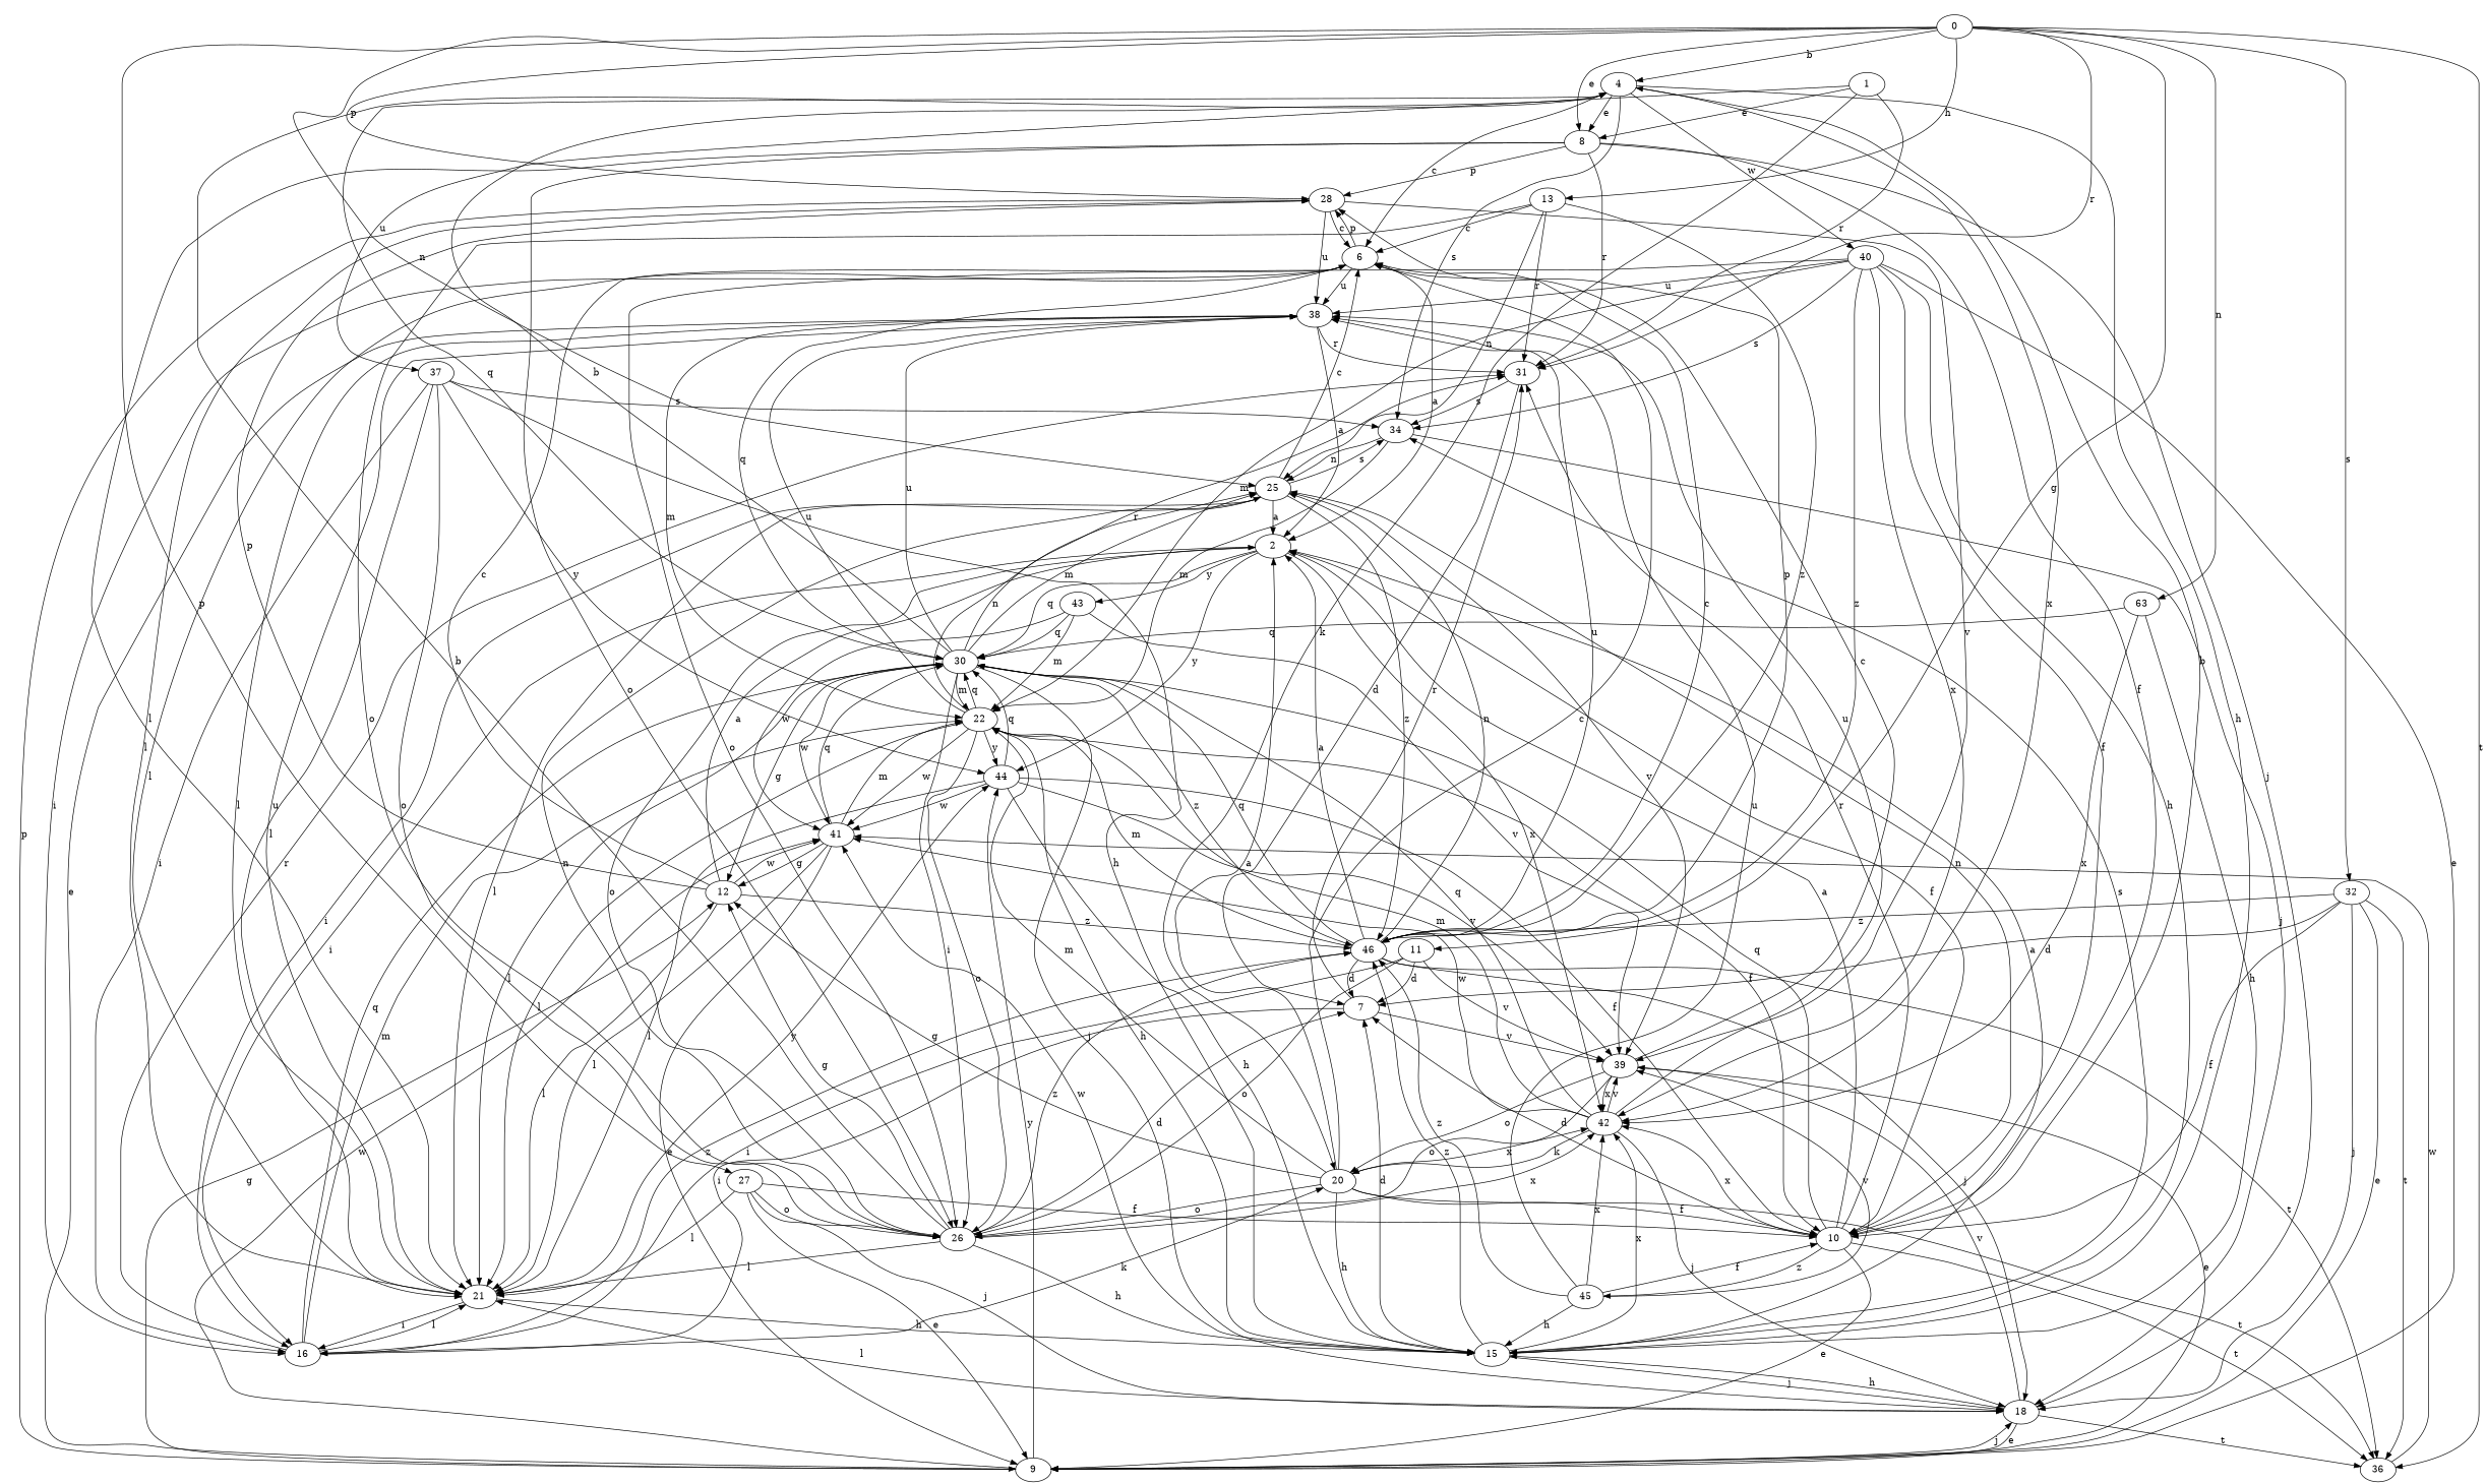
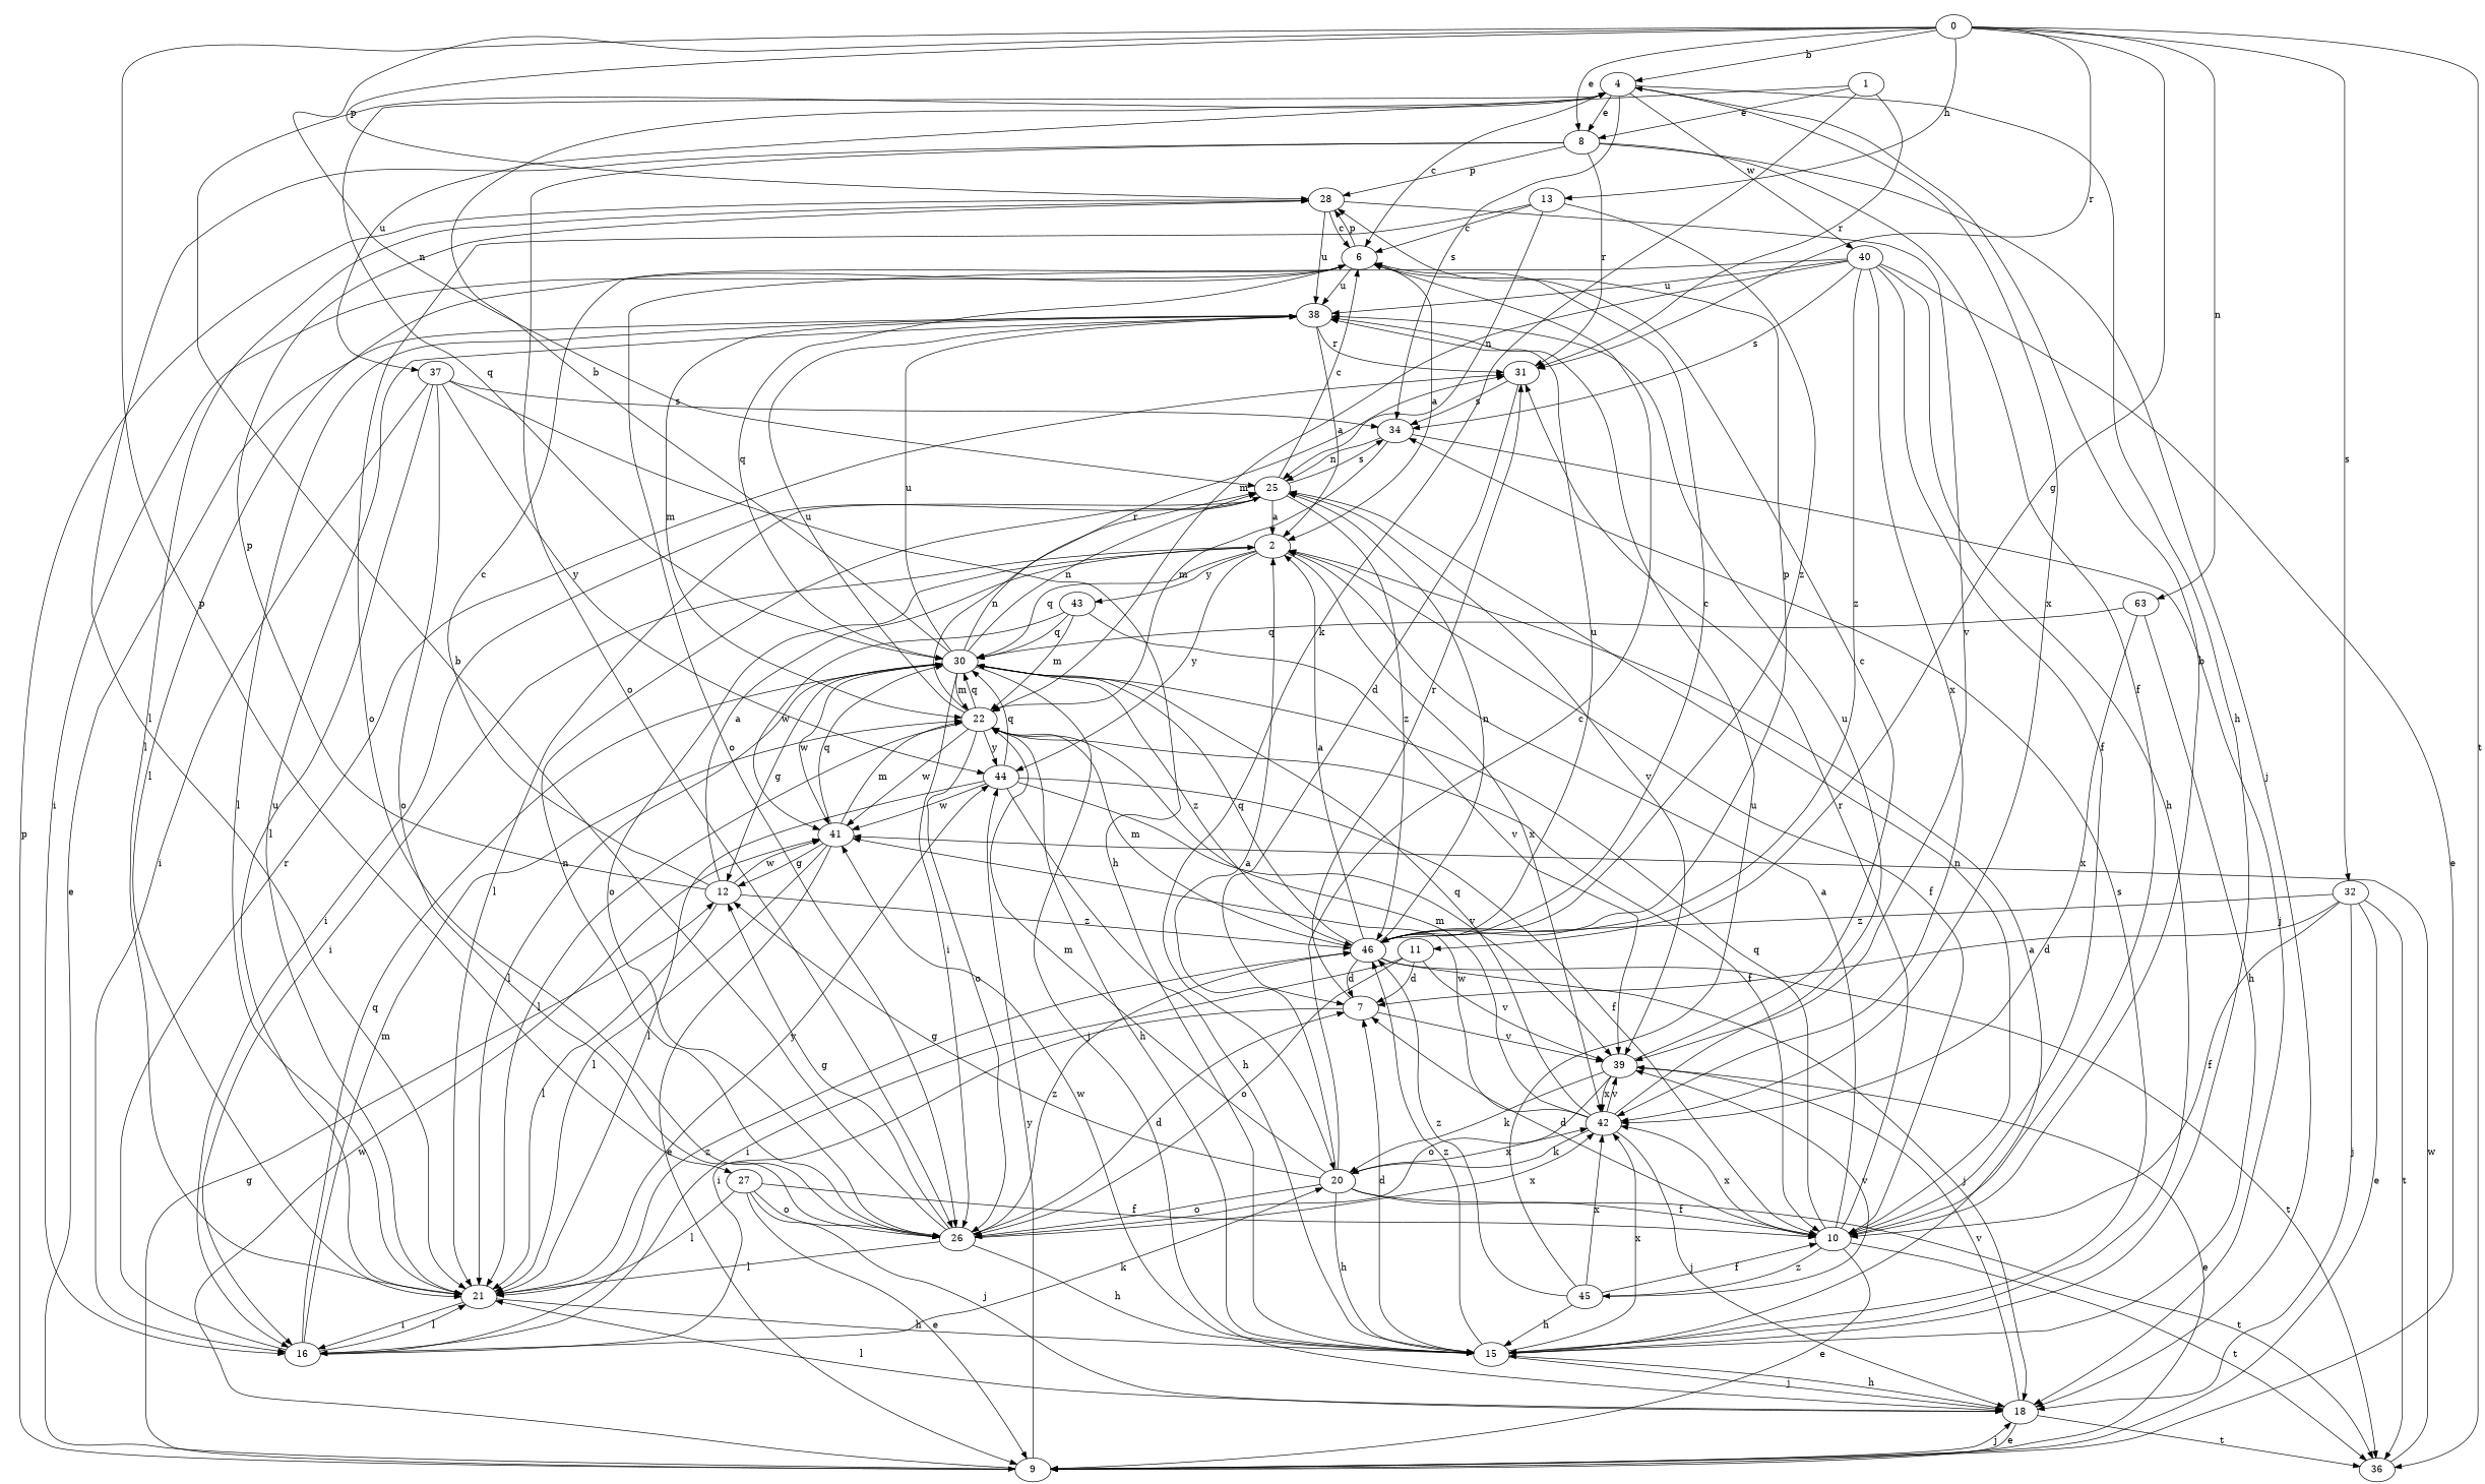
  strict digraph {
    0
    4
    8
    11
    13
    n6 [label=63]
    25
    27
    28
    31
    32
    36
    30
    42
    6
    15
    34
    40
    10
    26
    21
    18
    16
    7
    39
    46
    2
    9
    38
    41
    1
    20
    37
    12
    22
    44
    43
    45
    0 -> 4 [label=b]
    0 -> 8 [label=e]
    0 -> 11 [label=g]
    0 -> 13 [label=h]
    0 -> n6 [label=n]
    0 -> 25 [label=n]
    0 -> 27 [label=p]
    0 -> 28 [label=p]
    0 -> 31 [label=r]
    0 -> 32 [label=s]
    0 -> 36 [label=t]
    4 -> 8 [label=e]
    4 -> 30 [label=q]
    4 -> 42 [label=x]
    4 -> 6 [label=c]
    4 -> 15 [label=h]
    4 -> 34 [label=s]
    4 -> 40 [label=w]
    8 -> 28 [label=p]
    8 -> 31 [label=r]
    8 -> 10 [label=f]
    8 -> 26 [label=o]
    8 -> 21 [label=l]
    8 -> 18 [label=j]
    11 -> 26 [label=o]
    11 -> 16 [label=i]
    11 -> 7 [label=d]
    11 -> 39 [label=v]
    13 -> 25 [label=n]
-   13 -> 31 [label=r]
    13 -> 6 [label=c]
    13 -> 26 [label=o]
    13 -> 46 [label=z]
    n6 -> 30 [label=q]
    n6 -> 42 [label=x]
    n6 -> 15 [label=h]
    25 -> 6 [label=c]
    25 -> 34 [label=s]
    25 -> 21 [label=l]
    25 -> 16 [label=i]
    25 -> 39 [label=v]
    25 -> 46 [label=z]
    25 -> 2 [label=a]
    27 -> 10 [label=f]
    27 -> 26 [label=o]
    27 -> 21 [label=l]
    27 -> 18 [label=j]
    27 -> 9 [label=e]
    28 -> 6 [label=c]
    28 -> 21 [label=l]
    28 -> 39 [label=v]
    28 -> 38 [label=u]
    31 -> 34 [label=s]
    31 -> 7 [label=d]
    32 -> 36 [label=t]
    32 -> 10 [label=f]
    32 -> 18 [label=j]
    32 -> 7 [label=d]
    32 -> 46 [label=z]
    32 -> 9 [label=e]
    36 -> 41 [label=w]
    30 -> 4 [label=b]
-   30 -> 25 [label=m]
+   30 -> 25 [label=n]
    30 -> 31 [label=r]
    30 -> 26 [label=i]
    30 -> 21 [label=l]
    30 -> 18 [label=j]
    30 -> 46 [label=z]
    30 -> 38 [label=u]
    30 -> 41 [label=w]
    30 -> 12 [label=g]
    30 -> 22 [label=m]
    42 -> 30 [label=q]
    42 -> 18 [label=j]
    42 -> 39 [label=v]
    42 -> 38 [label=u]
    42 -> 41 [label=w]
    42 -> 20 [label=k]
    42 -> 22 [label=m]
    6 -> 28 [label=p]
    6 -> 30 [label=q]
    6 -> 21 [label=l]
    6 -> 16 [label=i]
    6 -> 2 [label=a]
    6 -> 38 [label=u]
    15 -> 42 [label=x]
    15 -> 34 [label=s]
    15 -> 18 [label=j]
    15 -> 7 [label=d]
    15 -> 46 [label=z]
    15 -> 2 [label=a]
    15 -> 41 [label=w]
    34 -> 25 [label=n]
    34 -> 18 [label=j]
    34 -> 22 [label=m]
    40 -> 42 [label=x]
    40 -> 15 [label=h]
    40 -> 34 [label=s]
    40 -> 10 [label=f]
    40 -> 26 [label=o]
    40 -> 46 [label=z]
    40 -> 9 [label=e]
    40 -> 38 [label=u]
    40 -> 22 [label=m]
    10 -> 4 [label=b]
    10 -> 25 [label=n]
    10 -> 31 [label=r]
    10 -> 36 [label=t]
    10 -> 30 [label=q]
    10 -> 42 [label=x]
    10 -> 7 [label=d]
    10 -> 2 [label=a]
    10 -> 9 [label=e]
    10 -> 45 [label=z]
    26 -> 4 [label=b]
    26 -> 25 [label=n]
    26 -> 42 [label=x]
    26 -> 15 [label=h]
    26 -> 21 [label=l]
    26 -> 7 [label=d]
    26 -> 46 [label=z]
    26 -> 12 [label=g]
    21 -> 15 [label=h]
    21 -> 16 [label=i]
    21 -> 38 [label=u]
    21 -> 44 [label=y]
    18 -> 36 [label=t]
    18 -> 15 [label=h]
    18 -> 21 [label=l]
    18 -> 39 [label=v]
    18 -> 9 [label=e]
    16 -> 31 [label=r]
    16 -> 30 [label=q]
    16 -> 21 [label=l]
    16 -> 46 [label=z]
    16 -> 20 [label=k]
    16 -> 22 [label=m]
    7 -> 31 [label=r]
    7 -> 16 [label=i]
    7 -> 39 [label=v]
    39 -> 42 [label=x]
    39 -> 6 [label=c]
    39 -> 26 [label=o]
    39 -> 9 [label=e]
-   39 -> 20 [label=o]
+   39 -> 20 [label=k]
    46 -> 25 [label=n]
    46 -> 28 [label=p]
    46 -> 36 [label=t]
    46 -> 30 [label=q]
    46 -> 6 [label=c]
    46 -> 18 [label=j]
    46 -> 7 [label=d]
    46 -> 2 [label=a]
    46 -> 38 [label=u]
    46 -> 22 [label=m]
    2 -> 30 [label=q]
    2 -> 42 [label=x]
    2 -> 10 [label=f]
    2 -> 26 [label=o]
    2 -> 16 [label=i]
    2 -> 44 [label=y]
    2 -> 43 [label=y]
    9 -> 28 [label=p]
    9 -> 18 [label=j]
    9 -> 41 [label=w]
    9 -> 12 [label=g]
    9 -> 44 [label=y]
    38 -> 31 [label=r]
    38 -> 21 [label=l]
    38 -> 2 [label=a]
    38 -> 9 [label=e]
    38 -> 22 [label=m]
    41 -> 30 [label=q]
    41 -> 21 [label=l]
    41 -> 9 [label=e]
    41 -> 12 [label=g]
    41 -> 22 [label=m]
    1 -> 8 [label=e]
    1 -> 31 [label=r]
    1 -> 20 [label=k]
    1 -> 37 [label=u]
    20 -> 36 [label=t]
    20 -> 42 [label=x]
    20 -> 6 [label=c]
    20 -> 15 [label=h]
    20 -> 10 [label=f]
    20 -> 26 [label=o]
    20 -> 2 [label=a]
    20 -> 12 [label=g]
    20 -> 22 [label=m]
    37 -> 15 [label=h]
    37 -> 34 [label=s]
    37 -> 26 [label=o]
    37 -> 21 [label=l]
    37 -> 16 [label=i]
    37 -> 44 [label=y]
    12 -> 28 [label=p]
    12 -> 6 [label=c]
    12 -> 21 [label=l]
    12 -> 46 [label=z]
    12 -> 2 [label=a]
    12 -> 41 [label=w]
    22 -> 25 [label=n]
    22 -> 30 [label=q]
    22 -> 15 [label=h]
    22 -> 10 [label=f]
    22 -> 26 [label=o]
    22 -> 21 [label=l]
    22 -> 38 [label=u]
    22 -> 41 [label=w]
    22 -> 44 [label=y]
    44 -> 30 [label=q]
    44 -> 15 [label=h]
    44 -> 10 [label=f]
    44 -> 21 [label=l]
    44 -> 39 [label=v]
    44 -> 41 [label=w]
    43 -> 30 [label=q]
    43 -> 39 [label=v]
    43 -> 41 [label=w]
    43 -> 22 [label=m]
    45 -> 42 [label=x]
    45 -> 15 [label=h]
    45 -> 10 [label=f]
    45 -> 39 [label=v]
    45 -> 46 [label=z]
    45 -> 38 [label=u]
  }
